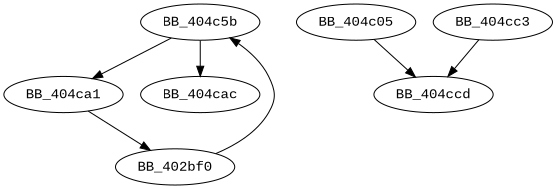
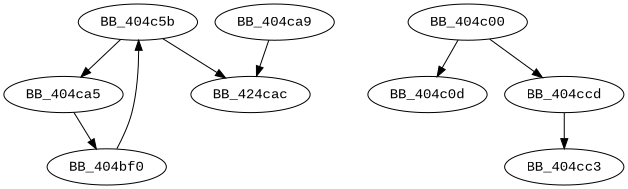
  digraph {
    fontname="Liberation Mono"
    node [fontname="Liberation Mono"]
    edge [fontname="Liberation Mono"]
    n1 [label=BB_404c5b]
-   BB_404bf0 [label=BB_402bf0]
-   BB_404ca1
-   BB_404cac
-   BB_404c05
+   BB_404bf0
+   BB_404ca1 [label=BB_404ca5]
+   BB_404cac [label=BB_424cac]
+   BB_404c05 [label=BB_404c00]
+   BB_404c0d
    BB_404ccd
+   BB_404ca9
    n9 [label=BB_404cc3]
    n1 -> BB_404ca1
    n1 -> BB_404cac
    BB_404bf0 -> n1
    BB_404ca1 -> BB_404bf0
+   BB_404c05 -> BB_404c0d
    BB_404c05 -> BB_404ccd
-   n9 -> BB_404ccd
+   BB_404ca9 -> BB_404cac
+   BB_404ccd -> n9
  }
